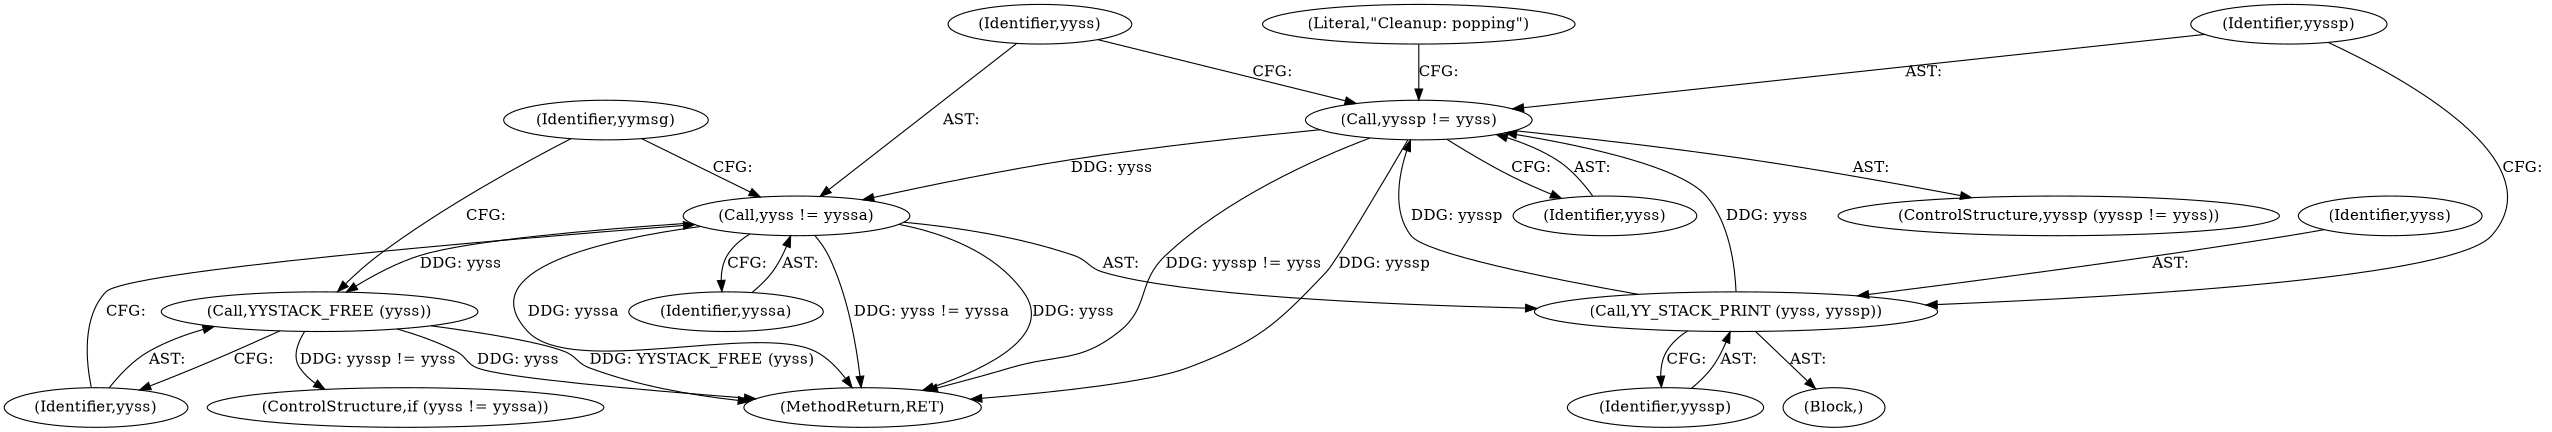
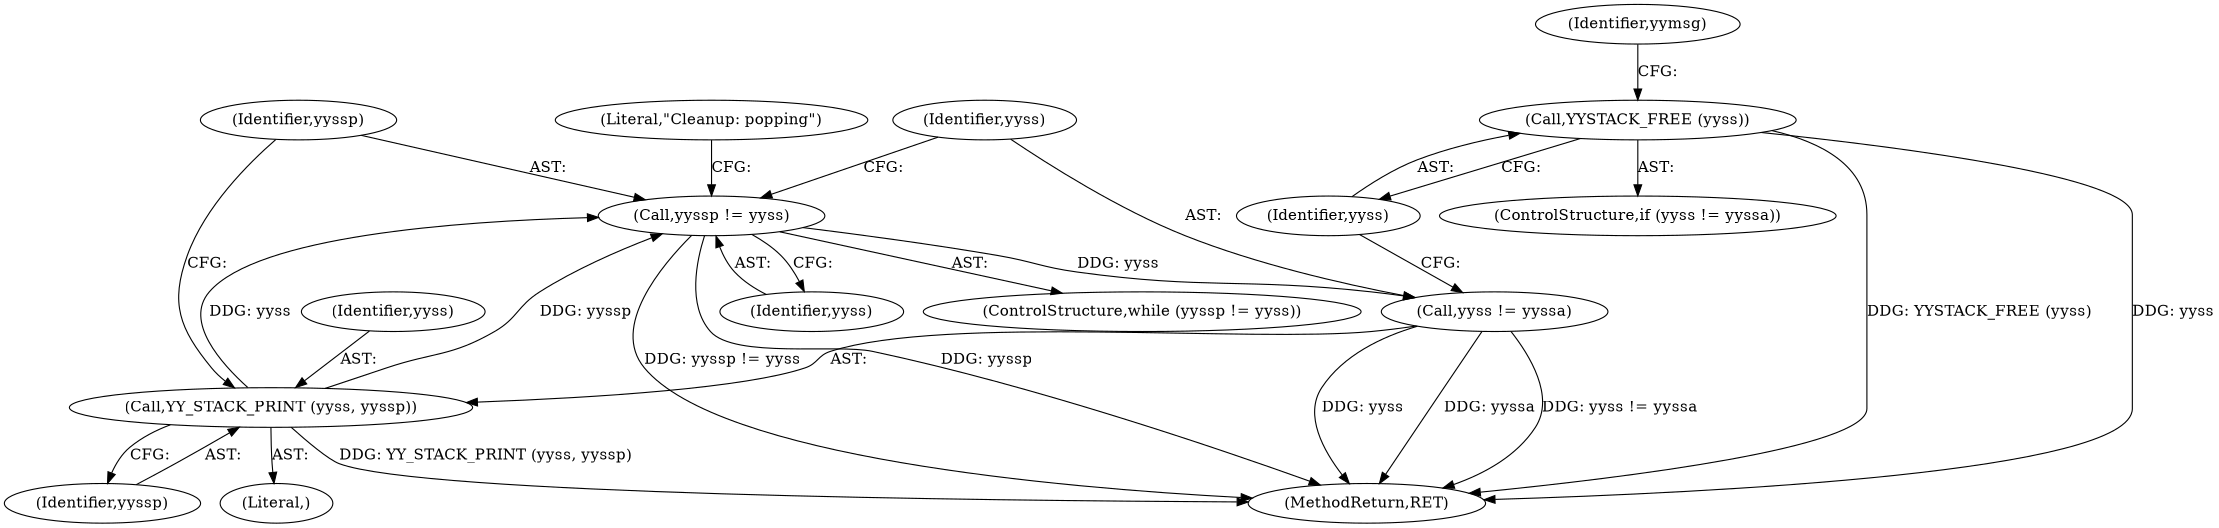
  digraph {
    n1 [label="(Call,yyssp != yyss)"]
    n2 [label="(Call,yyss != yyssa)"]
    n3 [label="(Identifier,yyss)"]
    n4 [label="(MethodReturn,RET)"]
-   n5 [label="(ControlStructure,yyssp (yyssp != yyss))"]
+   n5 [label="(ControlStructure,while (yyssp != yyss))"]
    n6 [label="(Call,YY_STACK_PRINT (yyss, yyssp))"]
    n7 [label="(Call,YYSTACK_FREE (yyss))"]
-   n8 [label="(Identifier,yyssa)"]
    n9 [label="(Identifier,yyssp)"]
-   n10 [label="(Block,)"]
+   n10 [label="(Literal,)"]
    n11 [label="(ControlStructure,if (yyss != yyssa))"]
    n12 [label="(Identifier,yyss)"]
    n13 [label="(Identifier,yymsg)"]
    n14 [label="(Identifier,yyss)"]
    n15 [label="(Literal,\"Cleanup: popping\")"]
    n16 [label="(Identifier,yyssp)"]
    n17 [label="(Identifier,yyss)"]
    n1 -> n2 [label="DDG: yyss"]
    n1 -> n3 [label="CFG: "]
    n1 -> n4 [label="DDG: yyssp"]
    n1 -> n4 [label="DDG: yyssp != yyss"]
    n1 -> n5 [label="AST: "]
    n2 -> n4 [label="DDG: yyss"]
    n2 -> n4 [label="DDG: yyssa"]
    n2 -> n4 [label="DDG: yyss != yyssa"]
    n2 -> n6 [label="AST: "]
-   n2 -> n7 [label="DDG: yyss"]
-   n2 -> n8 [label="CFG: "]
    n3 -> n1 [label="AST: "]
    n6 -> n1 [label="DDG: yyssp"]
    n6 -> n1 [label="DDG: yyss"]
+   n6 -> n4 [label="DDG: YY_STACK_PRINT (yyss, yyssp)"]
    n6 -> n9 [label="CFG: "]
    n6 -> n10 [label="AST: "]
    n7 -> n4 [label="DDG: YYSTACK_FREE (yyss)"]
    n7 -> n4 [label="DDG: yyss"]
-   n7 -> n11 [label="DDG: yyssp != yyss"]
+   n7 -> n11 [label="AST: "]
    n7 -> n12 [label="CFG: "]
-   n8 -> n2 [label="AST: "]
    n9 -> n6 [label="AST: "]
    n12 -> n2 [label="CFG: "]
    n12 -> n7 [label="AST: "]
-   n13 -> n2 [label="CFG: "]
    n13 -> n7 [label="CFG: "]
    n14 -> n6 [label="AST: "]
    n15 -> n1 [label="CFG: "]
    n16 -> n1 [label="AST: "]
    n16 -> n6 [label="CFG: "]
    n17 -> n1 [label="CFG: "]
    n17 -> n2 [label="AST: "]
  }
